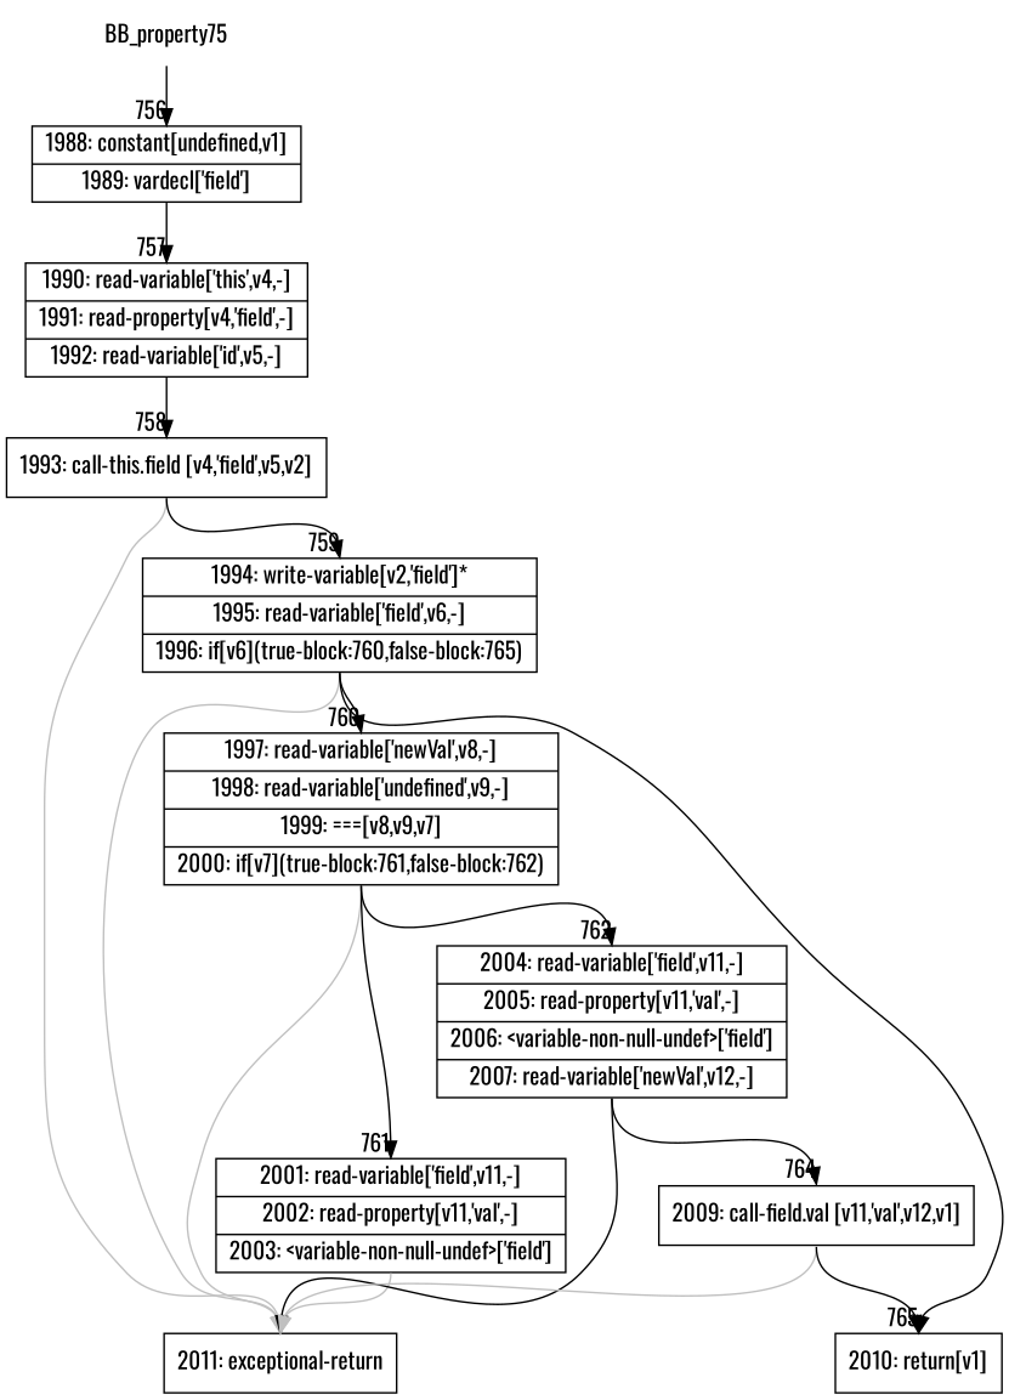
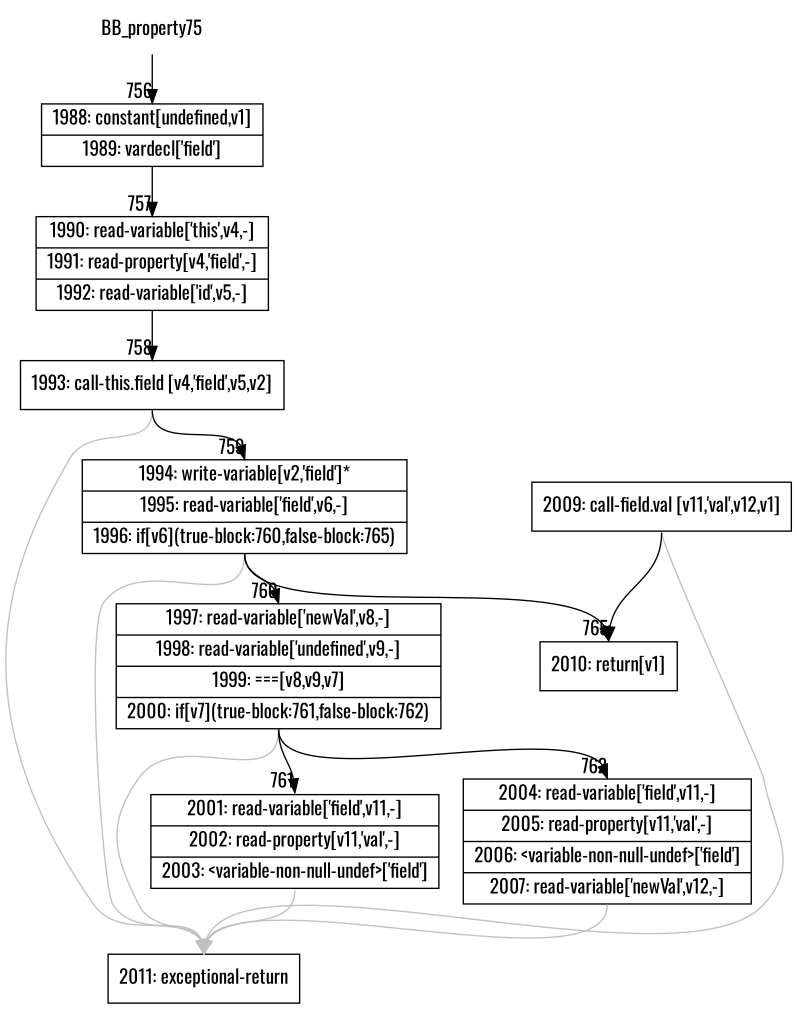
  digraph {
    fontname=Oswald
    rankdir=TD
    node [fontname=Oswald shape=record]
    edge [fontname=Oswald headport=n tailport=s]
    n1 [label=BB_property75 shape=none]
    n2 [label="{1988: constant[undefined,v1]|1989: vardecl['field']}"]
    n3 [label="{1990: read-variable['this',v4,-]|1991: read-property[v4,'field',-]|1992: read-variable['id',v5,-]}"]
    n4 [label="{1993: call-this.field [v4,'field',v5,v2]}"]
    n5 [label="{2011: exceptional-return}"]
    n6 [label="{1994: write-variable[v2,'field']*|1995: read-variable['field',v6,-]|1996: if[v6](true-block:760,false-block:765)}"]
    n7 [label="{1997: read-variable['newVal',v8,-]|1998: read-variable['undefined',v9,-]|1999: ===[v8,v9,v7]|2000: if[v7](true-block:761,false-block:762)}"]
    n8 [label="{2010: return[v1]}"]
    n9 [label="{2001: read-variable['field',v11,-]|2002: read-property[v11,'val',-]|2003: \<variable-non-null-undef\>['field']}"]
    n10 [label="{2004: read-variable['field',v11,-]|2005: read-property[v11,'val',-]|2006: \<variable-non-null-undef\>['field']|2007: read-variable['newVal',v12,-]}"]
    n11 [label="{2009: call-field.val [v11,'val',v12,v1]}"]
    n1 -> n2 [headlabel="    756"]
    n2 -> n3 [headlabel="      757"]
    n3 -> n4 [headlabel="      758"]
    n4 -> n5 [color=gray]
    n4 -> n6 [headlabel="      759"]
    n6 -> n5 [color=gray]
    n6 -> n7 [headlabel="      760"]
    n6 -> n8 [headlabel="      765"]
    n7 -> n5 [color=gray]
    n7 -> n9 [headlabel="      761"]
    n7 -> n10 [headlabel="      762"]
    n9 -> n5 [color=gray]
-   n10 -> n5 [color=black]
-   n10 -> n11 [headlabel="      764"]
+   n10 -> n5 [color=gray]
    n11 -> n5 [color=gray]
    n11 -> n8
  }
